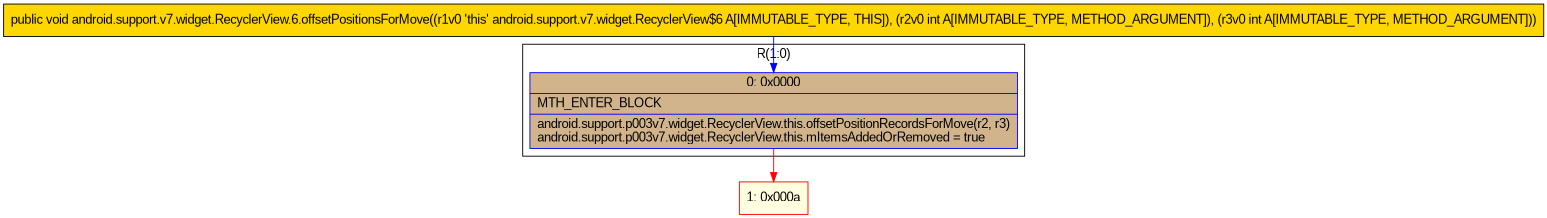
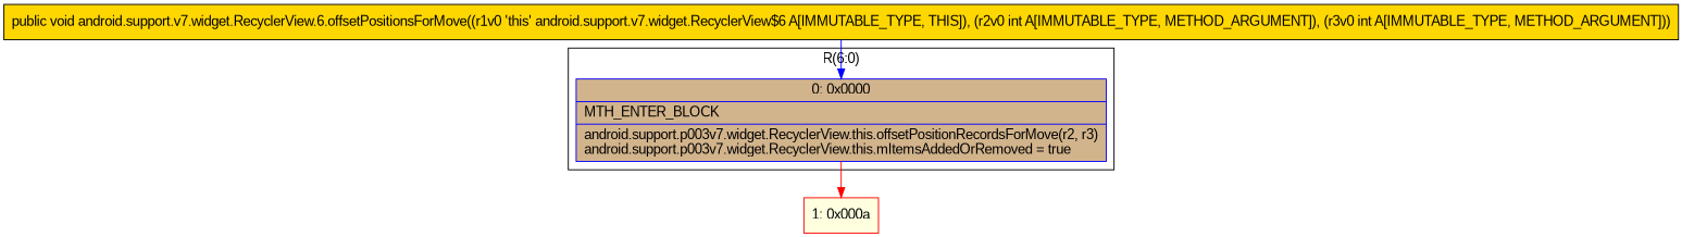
  digraph {
    fontname="Liberation Sans"
    node [shape=record style=filled fontname="Liberation Sans"]
    edge [fontname="Liberation Sans"]
    n1 [color=blue label="{0\:\ 0x0000|MTH_ENTER_BLOCK\l|android.support.p003v7.widget.RecyclerView.this.offsetPositionRecordsForMove(r2, r3)\landroid.support.p003v7.widget.RecyclerView.this.mItemsAddedOrRemoved = true\l}" fillcolor=tan]
    n2 [color=red label="{1\:\ 0x000a}" fillcolor=lightyellow]
    n3 [label="{public void android.support.v7.widget.RecyclerView.6.offsetPositionsForMove((r1v0 'this' android.support.v7.widget.RecyclerView$6 A[IMMUTABLE_TYPE, THIS]), (r2v0 int A[IMMUTABLE_TYPE, METHOD_ARGUMENT]), (r3v0 int A[IMMUTABLE_TYPE, METHOD_ARGUMENT])) }" fillcolor=gold]
    subgraph cluster_1 {
-     label="R(1:0)"
+     label="R(6:0)"
      n1
    }
    n1 -> n2 [color=red]
    n3 -> n1 [color=blue]
  }
